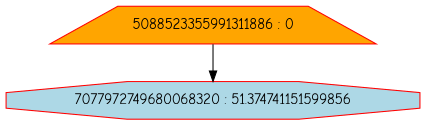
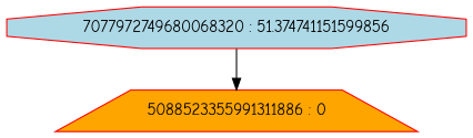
  digraph {
    fontname="Comic Neue"
    node [style=filled color=red fontname="Comic Neue"]
    n1 [label="5088523355991311886 : 0" fillcolor=orange shape=trapezium]
    n2 [label="7077972749680068320 : 51.374741151599856" fillcolor=lightblue shape=octagon]
-   n1 -> n2 [fontname="Comic Neue"]
+   n2 -> n1 [fontname="Comic Neue"]
  }
